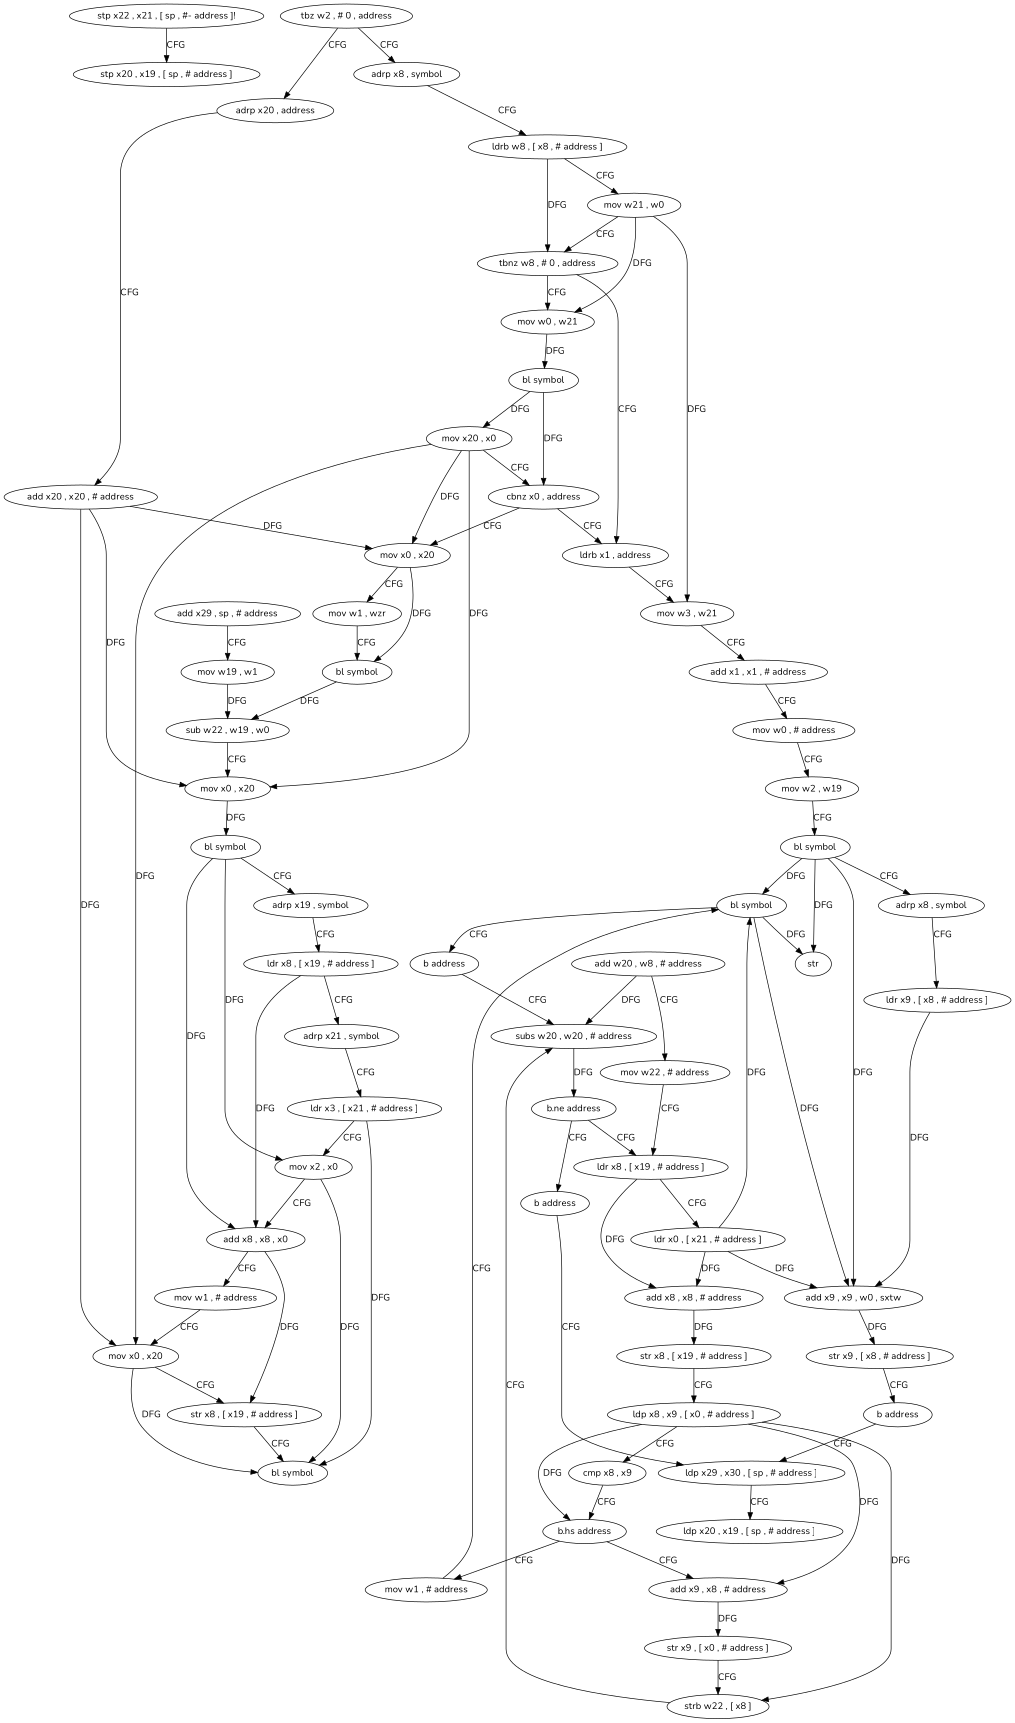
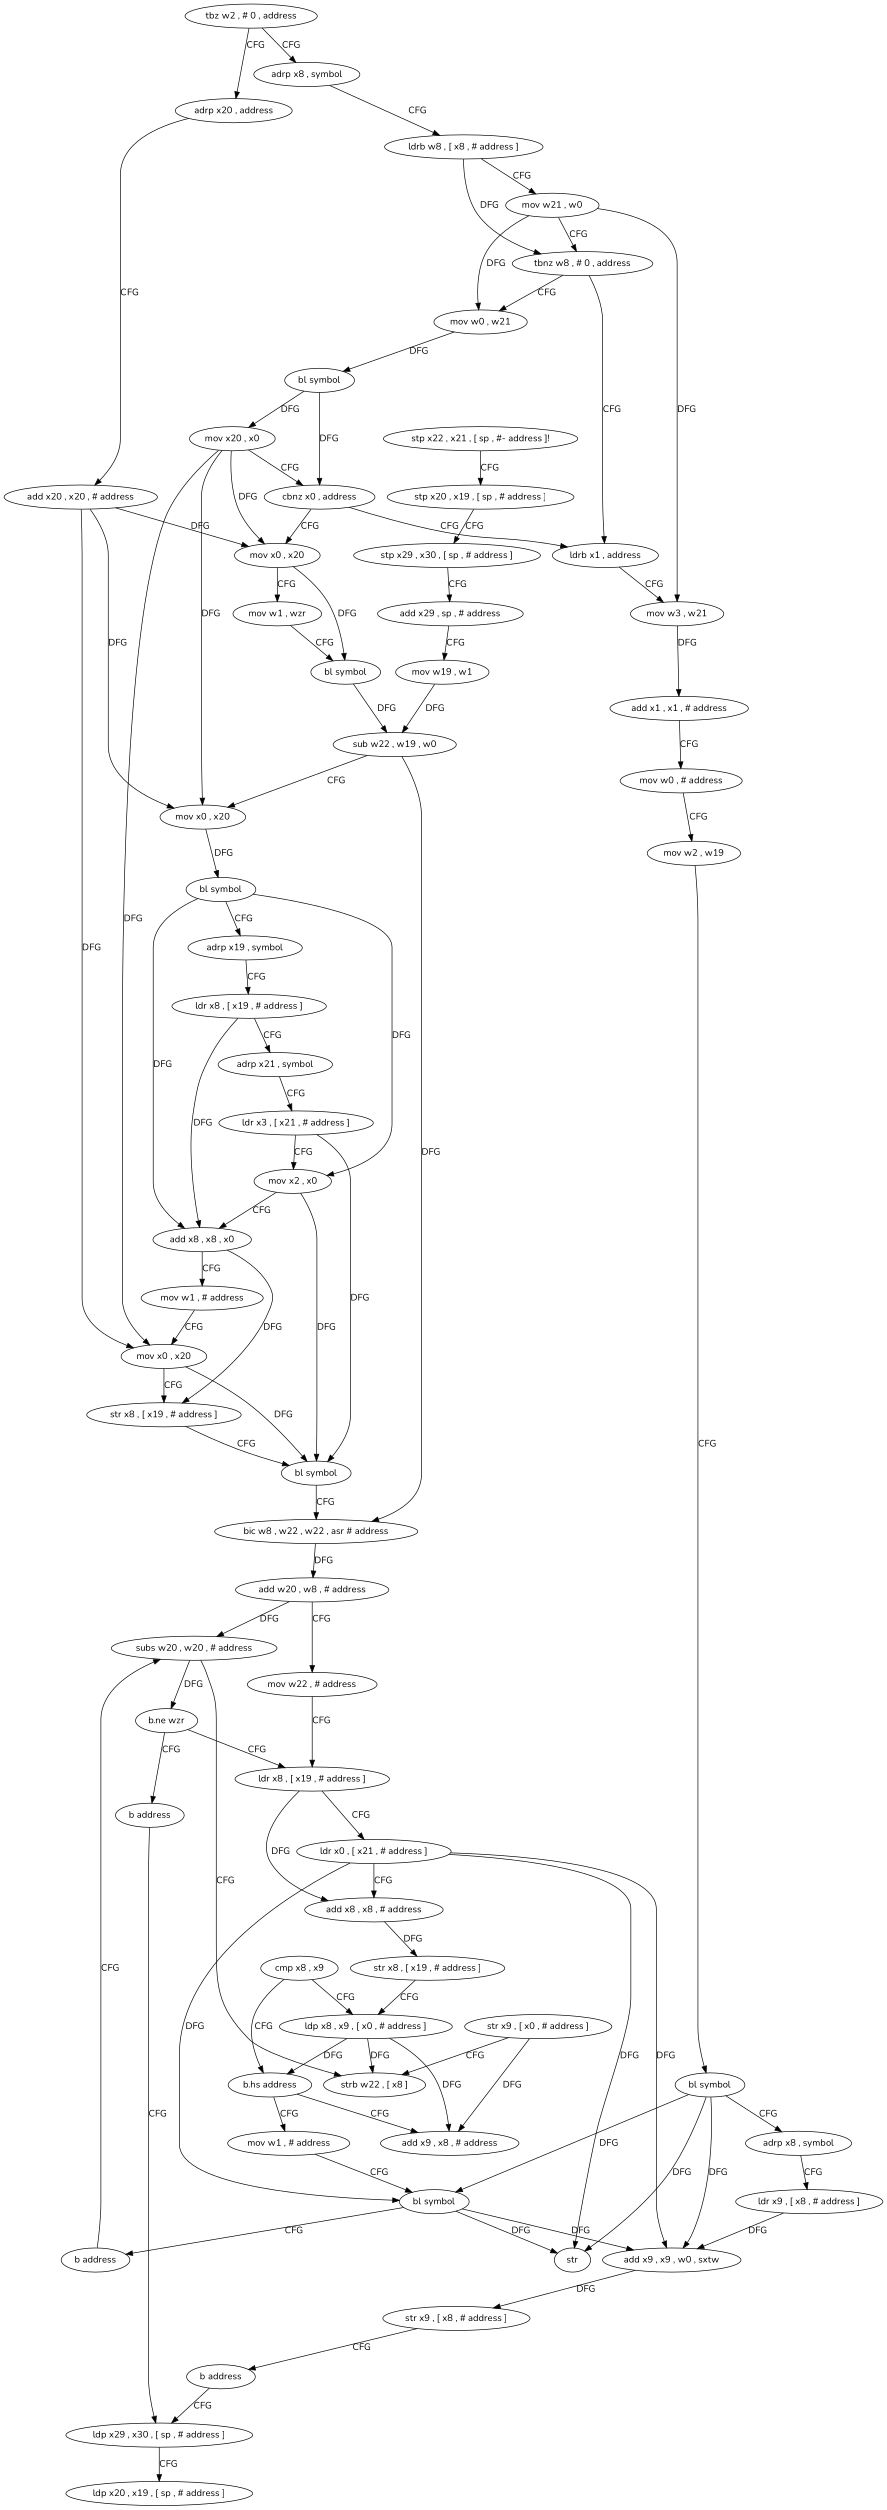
  digraph {
    fontname=Nunito
    node [fontname=Nunito]
    edge [fontname=Nunito]
    n1 [label="stp x22 , x21 , [ sp , #- address ]!"]
    n2 [label="stp x20 , x19 , [ sp , # address ]"]
+   n3 [label="stp x29 , x30 , [ sp , # address ]"]
    n4 [label="add x29 , sp , # address"]
    n5 [label="mov w19 , w1"]
    n6 [label="sub w22 , w19 , w0"]
    n7 [label="tbz w2 , # 0 , address"]
    n8 [label="adrp x20 , address"]
    n9 [label="adrp x8 , symbol"]
    n10 [label="mov w2 , w19"]
    n11 [label="bl symbol"]
    n12 [label="mov x0 , x20"]
+   n13 [label="bic w8 , w22 , w22 , asr # address"]
    n14 [label="add x20 , x20 , # address"]
    n15 [label="ldrb w8 , [ x8 , # address ]"]
    n16 [label="mov x0 , x20"]
    n17 [label="mov x0 , x20"]
    n18 [label="mov w21 , w0"]
    n19 [label="tbnz w8 , # 0 , address"]
    n20 [label="mov w1 , wzr"]
    n21 [label="bl symbol"]
    n22 [label="bl symbol"]
    n23 [label="bl symbol"]
    n24 [label="str x8 , [ x19 , # address ]"]
    n25 [label="mov w0 , w21"]
    n26 [label="mov w3 , w21"]
    n27 [label="ldrb x1 , address"]
    n28 [label="bl symbol"]
    n29 [label="add x1 , x1 , # address"]
    n30 [label="mov x20 , x0"]
    n31 [label="cbnz x0 , address"]
    n32 [label="mov w1 , # address"]
    n33 [label="bl symbol"]
    n34 [label="b address"]
    n35 [label="add x9 , x9 , w0 , sxtw"]
    n36 [label=str]
    n37 [label="subs w20 , w20 , # address"]
    n38 [label="str x9 , [ x8 , # address ]"]
-   n39 [label="b.ne address"]
+   n39 [label="b.ne wzr"]
    n40 [label="ldr x8 , [ x19 , # address ]"]
    n41 [label="b address"]
    n42 [label="add x9 , x8 , # address"]
    n43 [label="str x9 , [ x0 , # address ]"]
    n44 [label="strb w22 , [ x8 ]"]
    n45 [label="mov w0 , # address"]
    n46 [label="adrp x8 , symbol"]
    n47 [label="ldr x9 , [ x8 , # address ]"]
    n48 [label="b address"]
    n49 [label="ldp x29 , x30 , [ sp , # address ]"]
    n50 [label="ldp x20 , x19 , [ sp , # address ]"]
    n51 [label="ldr x0 , [ x21 , # address ]"]
    n52 [label="add x8 , x8 , # address"]
    n53 [label="str x8 , [ x19 , # address ]"]
    n54 [label="ldp x8 , x9 , [ x0 , # address ]"]
    n55 [label="cmp x8 , x9"]
    n56 [label="b.hs address"]
    n57 [label="add w20 , w8 , # address"]
    n58 [label="adrp x19 , symbol"]
    n59 [label="mov x2 , x0"]
    n60 [label="add x8 , x8 , x0"]
    n61 [label="ldr x8 , [ x19 , # address ]"]
    n62 [label="mov w1 , # address"]
    n63 [label="adrp x21 , symbol"]
    n64 [label="ldr x3 , [ x21 , # address ]"]
    n65 [label="mov w22 , # address"]
    n1 -> n2 [label=CFG]
+   n2 -> n3 [label=CFG]
+   n3 -> n4 [label=CFG]
    n4 -> n5 [label=CFG]
    n5 -> n6 [label=DFG]
    n6 -> n12 [label=CFG]
+   n6 -> n13 [label=DFG]
    n7 -> n8 [label=CFG]
    n7 -> n9 [label=CFG]
    n8 -> n14 [label=CFG]
    n9 -> n15 [label=CFG]
    n10 -> n11 [label=CFG]
    n11 -> n33 [label=DFG]
    n11 -> n35 [label=DFG]
    n11 -> n36 [label=DFG]
    n11 -> n46 [label=CFG]
    n12 -> n22 [label=DFG]
+   n13 -> n57 [label=DFG]
    n14 -> n12 [label=DFG]
    n14 -> n16 [label=DFG]
    n14 -> n17 [label=DFG]
    n15 -> n18 [label=CFG]
    n15 -> n19 [label=DFG]
    n16 -> n20 [label=CFG]
    n16 -> n21 [label=DFG]
    n17 -> n23 [label=DFG]
    n17 -> n24 [label=CFG]
    n18 -> n19 [label=CFG]
    n18 -> n25 [label=DFG]
    n18 -> n26 [label=DFG]
    n19 -> n25 [label=CFG]
    n19 -> n27 [label=CFG]
    n20 -> n21 [label=CFG]
    n21 -> n6 [label=DFG]
    n22 -> n58 [label=CFG]
    n22 -> n59 [label=DFG]
    n22 -> n60 [label=DFG]
+   n23 -> n13 [label=CFG]
    n24 -> n23 [label=CFG]
    n25 -> n28 [label=DFG]
-   n26 -> n29 [label=CFG]
+   n26 -> n29 [label=DFG]
    n27 -> n26 [label=CFG]
    n28 -> n30 [label=DFG]
    n28 -> n31 [label=DFG]
    n29 -> n45 [label=CFG]
    n30 -> n12 [label=DFG]
    n30 -> n16 [label=DFG]
    n30 -> n17 [label=DFG]
    n30 -> n31 [label=CFG]
    n31 -> n16 [label=CFG]
    n31 -> n27 [label=CFG]
    n32 -> n33 [label=CFG]
    n33 -> n34 [label=CFG]
    n33 -> n35 [label=DFG]
    n33 -> n36 [label=DFG]
    n34 -> n37 [label=CFG]
    n35 -> n38 [label=DFG]
    n37 -> n39 [label=DFG]
    n38 -> n48 [label=CFG]
    n39 -> n40 [label=CFG]
    n39 -> n41 [label=CFG]
    n40 -> n51 [label=CFG]
    n40 -> n52 [label=DFG]
    n41 -> n49 [label=CFG]
-   n42 -> n43 [label=DFG]
+   n43 -> n42 [label=DFG]
    n43 -> n44 [label=CFG]
-   n44 -> n37 [label=CFG]
+   n37 -> n44 [label=CFG]
    n45 -> n10 [label=CFG]
    n46 -> n47 [label=CFG]
    n47 -> n35 [label=DFG]
    n48 -> n49 [label=CFG]
    n49 -> n50 [label=CFG]
    n51 -> n33 [label=DFG]
    n51 -> n35 [label=DFG]
-   n51 -> n52 [label=DFG]
+   n51 -> n36 [label=DFG]
+   n51 -> n52 [label=CFG]
    n52 -> n53 [label=DFG]
    n53 -> n54 [label=CFG]
    n54 -> n42 [label=DFG]
    n54 -> n44 [label=DFG]
-   n54 -> n55 [label=CFG]
+   n55 -> n54 [label=CFG]
    n54 -> n56 [label=DFG]
    n55 -> n56 [label=CFG]
    n56 -> n32 [label=CFG]
    n56 -> n42 [label=CFG]
    n57 -> n37 [label=DFG]
    n57 -> n65 [label=CFG]
    n58 -> n61 [label=CFG]
    n59 -> n23 [label=DFG]
    n59 -> n60 [label=CFG]
    n60 -> n24 [label=DFG]
    n60 -> n62 [label=CFG]
    n61 -> n60 [label=DFG]
    n61 -> n63 [label=CFG]
    n62 -> n17 [label=CFG]
    n63 -> n64 [label=CFG]
    n64 -> n23 [label=DFG]
    n64 -> n59 [label=CFG]
    n65 -> n40 [label=CFG]
  }
